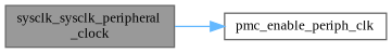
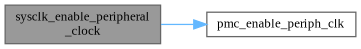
  digraph {
    rankdir=LR
    fontname="Liberation Serif"
    node [fontname="Liberation Serif" fontsize=10 shape=box style=filled]
-   n1 [color=gray40 fillcolor=grey60 fontcolor=black height=0.2 label="sysclk_sysclk_peripheral\l_clock" width=0.4]
+   n1 [color=gray40 fillcolor=grey60 fontcolor=black height=0.2 label="sysclk_enable_peripheral\l_clock" width=0.4]
    n2 [color=grey40 fillcolor=white height=0.2 label=pmc_enable_periph_clk width=0.4]
    n1 -> n2 [color=steelblue1 fontname="Liberation Serif" fontsize=10 labelfontname=FreeSans labelfontsize=10 style=solid]
  }
